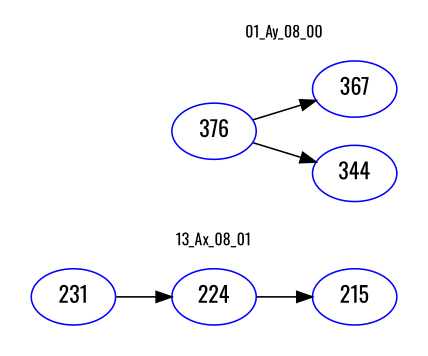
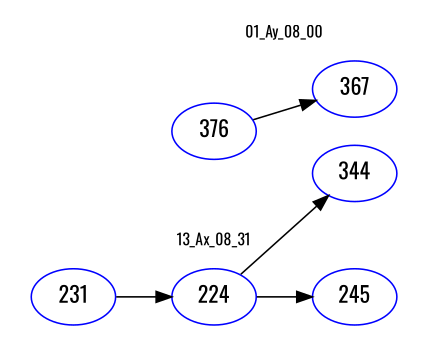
  digraph {
    fontname=Oswald
    rankdir=LR
    node [color=blue fontname=Oswald]
    edge [color=black fontname=Oswald]
    n1 [label=376]
    n2 [label=344]
    n3 [label=367]
    n4 [label=224]
-   n5 [label=215]
+   n5 [label=245]
    n6 [label=231]
    subgraph cluster_1 {
      color=white
      fontsize=10
      label="01_Ay_08_00"
      n1
      n2
      n3
    }
    subgraph cluster_2 {
      color=white
      fontsize=10
-     label="13_Ax_08_01"
+     label="13_Ax_08_31"
      n4
      n5
      n6
    }
-   n1 -> n2
+   n4 -> n2
    n1 -> n3
    n4 -> n5
    n6 -> n4
  }
